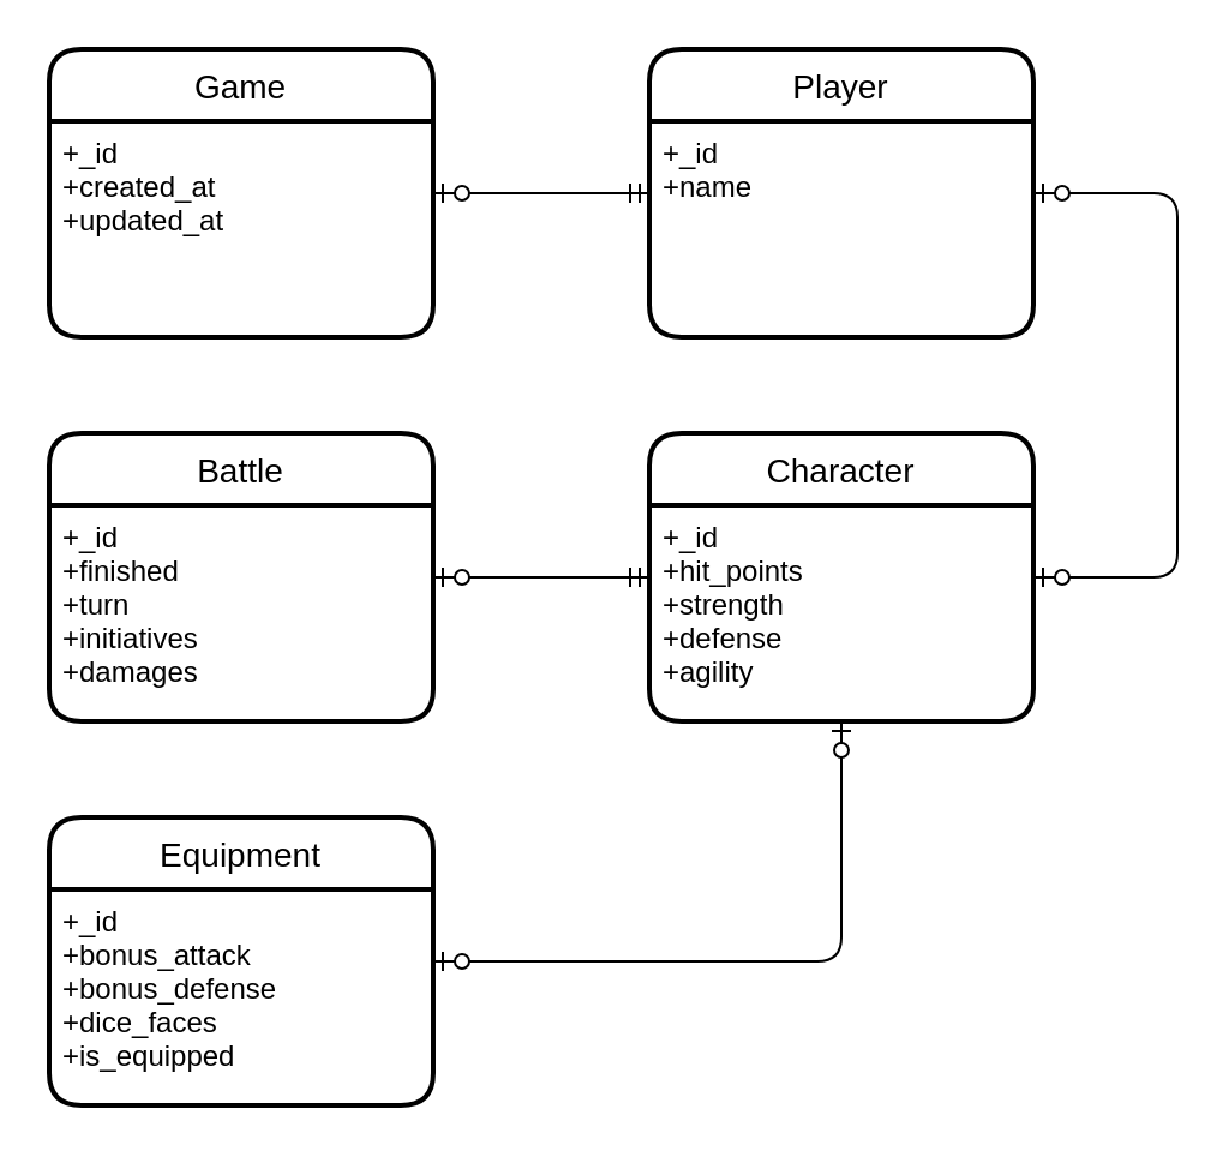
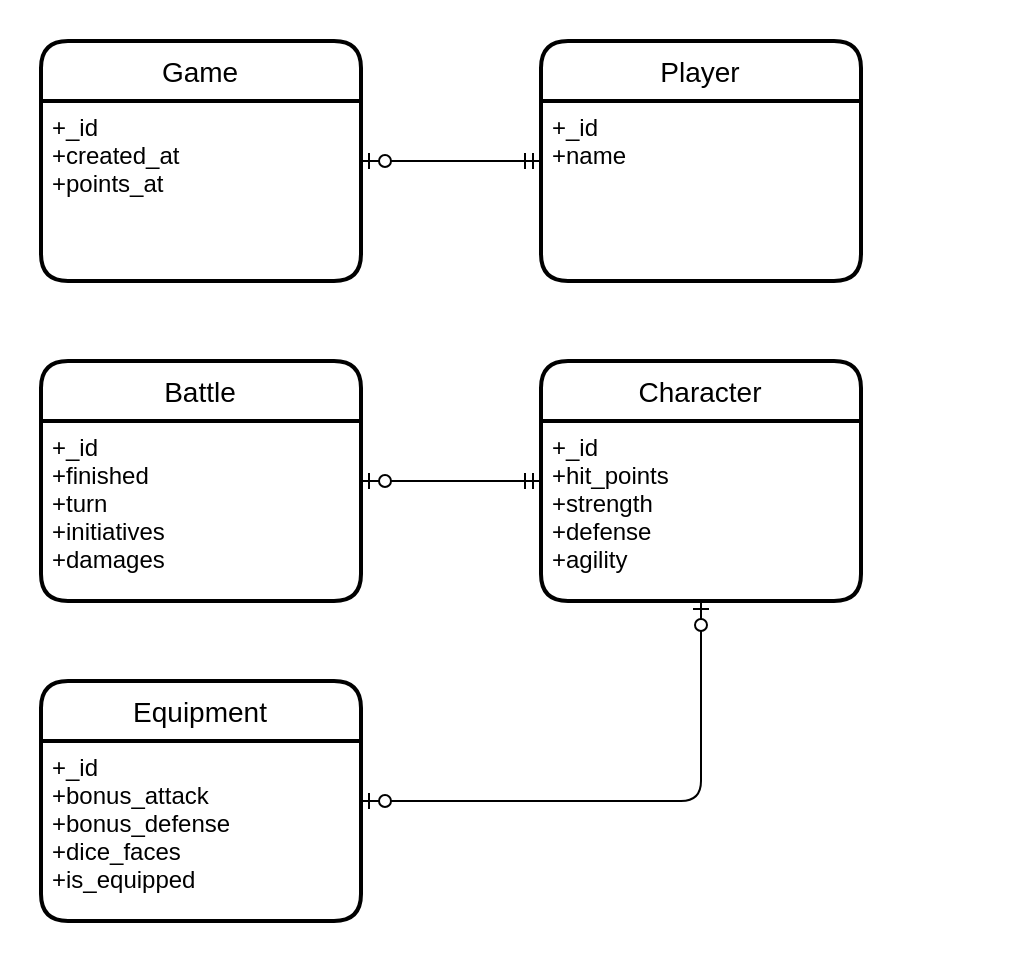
  <mxCell id="0" />
  <mxCell id="1" parent="0" />
  <mxCell id="2" value="" style="edgeStyle=orthogonalEdgeStyle;fontSize=12;html=1;endArrow=ERzeroToOne;startArrow=ERmandOne;" edge="1" parent="1" source="8" target="6"><mxGeometry width="100" height="100" relative="1" as="geometry"><mxPoint x="-240" y="240" as="sourcePoint" /><mxPoint x="-140" y="140" as="targetPoint" /></mxGeometry></mxCell>
- <mxCell id="3" value="" style="edgeStyle=orthogonalEdgeStyle;fontSize=12;html=1;endArrow=ERzeroToOne;startArrow=ERzeroToOne;startFill=1;" edge="1" parent="1" source="8" target="10"><mxGeometry width="100" height="100" relative="1" as="geometry"><mxPoint x="-170" y="380" as="sourcePoint" /><mxPoint x="-70" y="280" as="targetPoint" /><Array as="points"><mxPoint x="490" y="80" /><mxPoint x="490" y="240" /></Array></mxGeometry></mxCell>
  <mxCell id="4" value="" style="edgeStyle=orthogonalEdgeStyle;fontSize=12;html=1;endArrow=ERzeroToOne;startArrow=ERmandOne;" edge="1" parent="1" source="10" target="12"><mxGeometry width="100" height="100" relative="1" as="geometry"><mxPoint x="-50" y="330" as="sourcePoint" /><mxPoint x="50" y="230" as="targetPoint" /></mxGeometry></mxCell>
  <mxCell id="5" value="" style="edgeStyle=orthogonalEdgeStyle;fontSize=12;html=1;endArrow=ERzeroToOne;startArrow=ERzeroToOne;startFill=1;" edge="1" parent="1" source="10" target="14"><mxGeometry width="100" height="100" relative="1" as="geometry"><mxPoint x="310" y="480" as="sourcePoint" /><mxPoint x="440" y="390" as="targetPoint" /><Array as="points"><mxPoint x="350" y="400" /></Array></mxGeometry></mxCell>
  <mxCell id="6" value="Game" style="swimlane;childLayout=stackLayout;horizontal=1;startSize=30;horizontalStack=0;rounded=1;fontSize=14;fontStyle=0;strokeWidth=2;resizeParent=0;resizeLast=1;shadow=0;dashed=0;align=center;" vertex="1" parent="1"><mxGeometry x="20" y="20" width="160" height="120" as="geometry" /></mxCell>
- <mxCell id="7" value="+_id&#10;+created_at&#10;+updated_at" style="align=left;strokeColor=none;fillColor=none;spacingLeft=4;fontSize=12;verticalAlign=top;resizable=0;rotatable=0;part=1;" vertex="1" parent="6"><mxGeometry y="30" width="160" height="90" as="geometry" /></mxCell>
+ <mxCell id="7" value="+_id&#10;+created_at&#10;+points_at" style="align=left;strokeColor=none;fillColor=none;spacingLeft=4;fontSize=12;verticalAlign=top;resizable=0;rotatable=0;part=1;" vertex="1" parent="6"><mxGeometry y="30" width="160" height="90" as="geometry" /></mxCell>
  <mxCell id="8" value="Player" style="swimlane;childLayout=stackLayout;horizontal=1;startSize=30;horizontalStack=0;rounded=1;fontSize=14;fontStyle=0;strokeWidth=2;resizeParent=0;resizeLast=1;shadow=0;dashed=0;align=center;" vertex="1" parent="1"><mxGeometry x="270" y="20" width="160" height="120" as="geometry" /></mxCell>
  <mxCell id="9" value="+_id&#10;+name" style="align=left;strokeColor=none;fillColor=none;spacingLeft=4;fontSize=12;verticalAlign=top;resizable=0;rotatable=0;part=1;" vertex="1" parent="8"><mxGeometry y="30" width="160" height="90" as="geometry" /></mxCell>
  <mxCell id="10" value="Character" style="swimlane;childLayout=stackLayout;horizontal=1;startSize=30;horizontalStack=0;rounded=1;fontSize=14;fontStyle=0;strokeWidth=2;resizeParent=0;resizeLast=1;shadow=0;dashed=0;align=center;" vertex="1" parent="1"><mxGeometry x="270" y="180" width="160" height="120" as="geometry" /></mxCell>
  <mxCell id="11" value="+_id&#10;+hit_points&#10;+strength&#10;+defense&#10;+agility" style="align=left;strokeColor=none;fillColor=none;spacingLeft=4;fontSize=12;verticalAlign=top;resizable=0;rotatable=0;part=1;" vertex="1" parent="10"><mxGeometry y="30" width="160" height="90" as="geometry" /></mxCell>
  <mxCell id="12" value="Battle" style="swimlane;childLayout=stackLayout;horizontal=1;startSize=30;horizontalStack=0;rounded=1;fontSize=14;fontStyle=0;strokeWidth=2;resizeParent=0;resizeLast=1;shadow=0;dashed=0;align=center;" vertex="1" parent="1"><mxGeometry x="20" y="180" width="160" height="120" as="geometry" /></mxCell>
  <mxCell id="13" value="+_id&#10;+finished&#10;+turn&#10;+initiatives&#10;+damages" style="align=left;strokeColor=none;fillColor=none;spacingLeft=4;fontSize=12;verticalAlign=top;resizable=0;rotatable=0;part=1;" vertex="1" parent="12"><mxGeometry y="30" width="160" height="90" as="geometry" /></mxCell>
  <mxCell id="14" value="Equipment" style="swimlane;childLayout=stackLayout;horizontal=1;startSize=30;horizontalStack=0;rounded=1;fontSize=14;fontStyle=0;strokeWidth=2;resizeParent=0;resizeLast=1;shadow=0;dashed=0;align=center;" vertex="1" parent="1"><mxGeometry x="20" y="340" width="160" height="120" as="geometry" /></mxCell>
  <mxCell id="15" value="+_id&#10;+bonus_attack&#10;+bonus_defense&#10;+dice_faces&#10;+is_equipped" style="align=left;strokeColor=none;fillColor=none;spacingLeft=4;fontSize=12;verticalAlign=top;resizable=0;rotatable=0;part=1;" vertex="1" parent="14"><mxGeometry y="30" width="160" height="90" as="geometry" /></mxCell>
